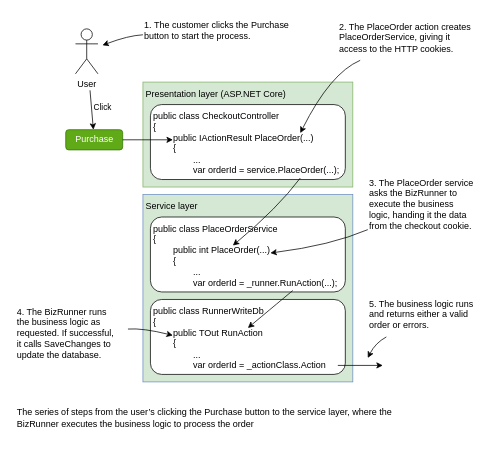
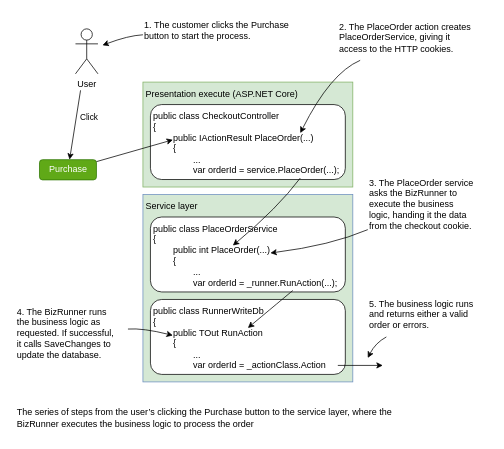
  <mxCell id="0" />
  <mxCell id="1" parent="0" />
  <mxCell id="2" value="" style="endArrow=classic;html=1;rounded=0;targetPerimeterSpacing=0;sourcePerimeterSpacing=22;" edge="1" parent="1" source="10" target="9"><mxGeometry width="50" height="50" relative="1" as="geometry"><mxPoint x="125" y="118" as="sourcePoint" /><mxPoint x="90" y="248" as="targetPoint" /></mxGeometry></mxCell>
  <mxCell id="3" value="Click" style="edgeLabel;html=1;align=center;verticalAlign=middle;resizable=0;points=[];" vertex="1" connectable="0" parent="2"><mxGeometry x="-0.391" relative="1" as="geometry"><mxPoint x="15" y="7" as="offset" /></mxGeometry></mxCell>
- <mxCell id="4" value="Presentation layer (ASP.NET Core)" style="rounded=0;whiteSpace=wrap;html=1;verticalAlign=top;align=left;fillColor=#d5e8d4;strokeColor=#82b366;spacingTop=2;spacingLeft=2;spacingBottom=2;spacingRight=2;" vertex="1" parent="1"><mxGeometry x="190" y="109" width="280" height="140" as="geometry" /></mxCell>
+ <mxCell id="4" value="Presentation execute (ASP.NET Core)" style="rounded=0;whiteSpace=wrap;html=1;verticalAlign=top;align=left;fillColor=#d5e8d4;strokeColor=#82b366;spacingTop=2;spacingLeft=2;spacingBottom=2;spacingRight=2;" vertex="1" parent="1"><mxGeometry x="190" y="109" width="280" height="140" as="geometry" /></mxCell>
  <mxCell id="5" value="&lt;div&gt;public class CheckoutController&lt;/div&gt;&lt;div&gt;{&lt;/div&gt;&lt;div&gt;&lt;span style=&quot;&quot;&gt;&#09;&lt;/span&gt;&lt;span style=&quot;white-space: pre;&quot;&gt;&#09;&lt;/span&gt;public IActionResult PlaceOrder(...)&lt;/div&gt;&lt;div&gt;&lt;span style=&quot;&quot;&gt;&#09;&lt;/span&gt;&lt;span style=&quot;white-space: pre;&quot;&gt;&#09;&lt;/span&gt;{&lt;/div&gt;&lt;div&gt;&lt;span style=&quot;&quot;&gt;&#09;&#09;&lt;/span&gt;&lt;span style=&quot;white-space: pre;&quot;&gt;&#09;&lt;/span&gt;&lt;span style=&quot;white-space: pre;&quot;&gt;&#09;&lt;/span&gt;...&lt;/div&gt;&lt;div&gt;&lt;span style=&quot;&quot;&gt;&#09;&#09;&lt;/span&gt;&lt;span style=&quot;white-space: pre;&quot;&gt;&#09;&lt;/span&gt;&lt;span style=&quot;white-space: pre;&quot;&gt;&#09;&lt;/span&gt;var orderId = service.PlaceOrder(...);&lt;/div&gt;" style="rounded=1;whiteSpace=wrap;html=1;align=left;verticalAlign=top;spacingTop=2;spacingLeft=2;spacingBottom=2;spacingRight=2;" vertex="1" parent="1"><mxGeometry x="200" y="139" width="260" height="100" as="geometry" /></mxCell>
  <mxCell id="6" value="Service layer" style="rounded=0;whiteSpace=wrap;html=1;verticalAlign=top;align=left;fillColor=#d5e8d4;strokeColor=#6c8ebf;spacingTop=2;spacingLeft=2;spacingBottom=2;spacingRight=2;" vertex="1" parent="1"><mxGeometry x="190" y="259" width="280" height="250" as="geometry" /></mxCell>
  <mxCell id="7" value="&lt;div&gt;public class PlaceOrderService&lt;/div&gt;&lt;div&gt;{&lt;/div&gt;&lt;div&gt;&lt;span style=&quot;white-space: pre;&quot;&gt;&#09;&lt;/span&gt;public int PlaceOrder(...)&lt;/div&gt;&lt;div&gt;&lt;span style=&quot;white-space: pre;&quot;&gt;&#09;&lt;/span&gt;{&lt;/div&gt;&lt;div&gt;&lt;span style=&quot;white-space: pre;&quot;&gt;&#09;&lt;/span&gt;&lt;span style=&quot;white-space: pre;&quot;&gt;&#09;&lt;/span&gt;...&lt;/div&gt;&lt;div&gt;&lt;span style=&quot;white-space: pre;&quot;&gt;&#09;&lt;/span&gt;&lt;span style=&quot;white-space: pre;&quot;&gt;&#09;&lt;/span&gt;var orderId = _runner.RunAction(...);&lt;/div&gt;" style="rounded=1;whiteSpace=wrap;html=1;align=left;verticalAlign=top;spacingTop=2;spacingLeft=2;spacingBottom=2;spacingRight=2;" vertex="1" parent="1"><mxGeometry x="200" y="289" width="260" height="100" as="geometry" /></mxCell>
  <mxCell id="8" value="public class RunnerWriteDb&lt;br&gt;{&lt;br&gt;&lt;span style=&quot;white-space: pre;&quot;&gt;&#09;&lt;/span&gt;public TOut RunAction&lt;br&gt;&lt;span style=&quot;white-space: pre;&quot;&gt;&#09;&lt;/span&gt;{&lt;br&gt;&lt;span style=&quot;white-space: pre;&quot;&gt;&#09;&lt;/span&gt;&lt;span style=&quot;white-space: pre;&quot;&gt;&#09;&lt;/span&gt;...&lt;br&gt;&lt;span style=&quot;white-space: pre;&quot;&gt;&#09;&lt;/span&gt;&lt;span style=&quot;white-space: pre;&quot;&gt;&#09;&lt;/span&gt;var orderId = _actionClass.Action" style="rounded=1;whiteSpace=wrap;html=1;align=left;verticalAlign=top;spacingTop=2;spacingLeft=2;spacingBottom=2;spacingRight=2;" vertex="1" parent="1"><mxGeometry x="200" y="399" width="260" height="100" as="geometry" /></mxCell>
- <mxCell id="9" value="Purchase" style="rounded=1;fillColor=#60a917;strokeColor=#2D7600;html=1;align=center;verticalAlign=middle;fontStyle=0;fontSize=12;sketch=0;fontColor=#ffffff;" vertex="1" parent="1"><mxGeometry x="87" y="172.5" width="76" height="27" as="geometry" /></mxCell>
+ <mxCell id="9" value="Purchase" style="rounded=1;fillColor=#60a917;strokeColor=#2D7600;html=1;align=center;verticalAlign=middle;fontStyle=0;fontSize=12;sketch=0;fontColor=#ffffff;" vertex="1" parent="1"><mxGeometry x="52" y="212.5" width="76" height="27" as="geometry" /></mxCell>
  <mxCell id="10" value="User" style="shape=umlActor;verticalLabelPosition=bottom;verticalAlign=top;html=1;outlineConnect=0;" vertex="1" parent="1"><mxGeometry x="100" y="38" width="30" height="60" as="geometry" /></mxCell>
  <mxCell id="11" value="" style="endArrow=classic;html=1;rounded=0;sourcePerimeterSpacing=0;targetPerimeterSpacing=0;" edge="1" parent="1" source="9"><mxGeometry width="50" height="50" relative="1" as="geometry"><mxPoint x="160" y="318" as="sourcePoint" /><mxPoint x="230" y="186" as="targetPoint" /></mxGeometry></mxCell>
  <mxCell id="12" value="&lt;div&gt;1. The customer clicks the Purchase&lt;/div&gt;&lt;div&gt;button to start the process.&lt;/div&gt;" style="text;html=1;align=left;verticalAlign=middle;resizable=0;points=[];autosize=1;strokeColor=none;fillColor=none;" vertex="1" parent="1"><mxGeometry x="190" y="20" width="220" height="40" as="geometry" /></mxCell>
  <mxCell id="13" value="&lt;div&gt;2. The PlaceOrder action creates&lt;/div&gt;&lt;div&gt;PlaceOrderService, giving it&lt;/div&gt;&lt;div style=&quot;&quot;&gt;access to the HTTP cookies.&lt;/div&gt;" style="text;html=1;align=left;verticalAlign=middle;resizable=0;points=[];autosize=1;strokeColor=none;fillColor=none;" vertex="1" parent="1"><mxGeometry x="450" y="20" width="200" height="60" as="geometry" /></mxCell>
  <mxCell id="14" value="&lt;div&gt;3. The PlaceOrder service&lt;/div&gt;&lt;div&gt;asks the BizRunner to&lt;/div&gt;&lt;div&gt;execute the business&lt;/div&gt;&lt;div&gt;logic, handing it the data&lt;/div&gt;&lt;div&gt;from the checkout cookie.&lt;/div&gt;" style="text;html=1;align=left;verticalAlign=middle;resizable=0;points=[];autosize=1;strokeColor=none;fillColor=none;" vertex="1" parent="1"><mxGeometry x="490" y="227" width="160" height="90" as="geometry" /></mxCell>
  <mxCell id="15" value="&lt;div&gt;5. The business logic runs&lt;/div&gt;&lt;div&gt;and returns either a valid&lt;/div&gt;&lt;div&gt;order or errors.&lt;/div&gt;" style="text;html=1;align=left;verticalAlign=middle;resizable=0;points=[];autosize=1;strokeColor=none;fillColor=none;" vertex="1" parent="1"><mxGeometry x="490" y="389" width="160" height="60" as="geometry" /></mxCell>
  <mxCell id="16" value="&lt;div&gt;4. The BizRunner runs&lt;/div&gt;&lt;div&gt;the business logic as&lt;/div&gt;&lt;div&gt;requested. If successful,&lt;/div&gt;&lt;div&gt;it calls SaveChanges to&lt;/div&gt;&lt;div&gt;update the database.&lt;/div&gt;" style="text;html=1;align=left;verticalAlign=middle;resizable=0;points=[];autosize=1;strokeColor=none;fillColor=none;" vertex="1" parent="1"><mxGeometry x="20" y="399" width="150" height="90" as="geometry" /></mxCell>
  <mxCell id="17" value="&lt;div&gt;The series of steps from the user’s clicking the Purchase button to the service layer, where the&lt;/div&gt;&lt;div&gt;BizRunner executes the business logic to process the order&lt;/div&gt;" style="text;html=1;align=left;verticalAlign=middle;resizable=0;points=[];autosize=1;strokeColor=none;fillColor=none;" vertex="1" parent="1"><mxGeometry x="20" y="537" width="520" height="40" as="geometry" /></mxCell>
  <mxCell id="18" value="" style="endArrow=classic;html=1;sourcePerimeterSpacing=0;targetPerimeterSpacing=6;curved=1;" edge="1" parent="1" source="12" target="10"><mxGeometry width="50" height="50" relative="1" as="geometry"><mxPoint x="250" y="-113" as="sourcePoint" /><mxPoint x="190" y="57" as="targetPoint" /><Array as="points"><mxPoint x="170" y="47" /></Array></mxGeometry></mxCell>
  <mxCell id="19" value="" style="endArrow=classic;html=1;sourcePerimeterSpacing=0;targetPerimeterSpacing=6;curved=1;entryX=0.769;entryY=0.38;entryDx=0;entryDy=0;entryPerimeter=0;" edge="1" parent="1" source="13" target="5"><mxGeometry width="50" height="50" relative="1" as="geometry"><mxPoint x="400" y="117" as="sourcePoint" /><mxPoint x="350" y="67" as="targetPoint" /><Array as="points"><mxPoint x="440" y="97" /></Array></mxGeometry></mxCell>
  <mxCell id="20" value="" style="endArrow=classic;html=1;sourcePerimeterSpacing=0;targetPerimeterSpacing=6;curved=1;exitX=0.769;exitY=0.98;exitDx=0;exitDy=0;exitPerimeter=0;entryX=0.423;entryY=0.38;entryDx=0;entryDy=0;entryPerimeter=0;" edge="1" parent="1" source="5" target="7"><mxGeometry width="50" height="50" relative="1" as="geometry"><mxPoint x="360" y="307" as="sourcePoint" /><mxPoint x="410" y="257" as="targetPoint" /><Array as="points"><mxPoint x="370" y="277" /></Array></mxGeometry></mxCell>
  <mxCell id="21" value="" style="endArrow=classic;html=1;sourcePerimeterSpacing=0;targetPerimeterSpacing=6;curved=1;" edge="1" parent="1" source="14"><mxGeometry width="50" height="50" relative="1" as="geometry"><mxPoint x="520" y="387" as="sourcePoint" /><mxPoint x="360" y="337" as="targetPoint" /><Array as="points"><mxPoint x="440" y="327" /></Array></mxGeometry></mxCell>
  <mxCell id="22" value="" style="endArrow=classic;html=1;sourcePerimeterSpacing=0;targetPerimeterSpacing=6;curved=1;entryX=0.5;entryY=0.38;entryDx=0;entryDy=0;entryPerimeter=0;" edge="1" parent="1" target="8"><mxGeometry width="50" height="50" relative="1" as="geometry"><mxPoint x="390" y="387" as="sourcePoint" /><mxPoint x="550" y="467" as="targetPoint" /></mxGeometry></mxCell>
  <mxCell id="23" value="" style="endArrow=classic;html=1;sourcePerimeterSpacing=0;targetPerimeterSpacing=6;curved=1;entryX=0.115;entryY=0.48;entryDx=0;entryDy=0;entryPerimeter=0;" edge="1" parent="1" source="16" target="8"><mxGeometry width="50" height="50" relative="1" as="geometry"><mxPoint x="90" y="547" as="sourcePoint" /><mxPoint x="140" y="497" as="targetPoint" /><Array as="points"><mxPoint x="190" y="437" /></Array></mxGeometry></mxCell>
  <mxCell id="24" value="" style="endArrow=classic;html=1;sourcePerimeterSpacing=0;targetPerimeterSpacing=6;rounded=0;" edge="1" parent="1"><mxGeometry width="50" height="50" relative="1" as="geometry"><mxPoint x="450" y="487" as="sourcePoint" /><mxPoint x="510" y="487" as="targetPoint" /></mxGeometry></mxCell>
  <mxCell id="25" value="" style="endArrow=classic;html=1;sourcePerimeterSpacing=0;targetPerimeterSpacing=6;curved=1;" edge="1" parent="1" source="15"><mxGeometry width="50" height="50" relative="1" as="geometry"><mxPoint x="560" y="557" as="sourcePoint" /><mxPoint x="490" y="477" as="targetPoint" /><Array as="points"><mxPoint x="500" y="457" /></Array></mxGeometry></mxCell>
